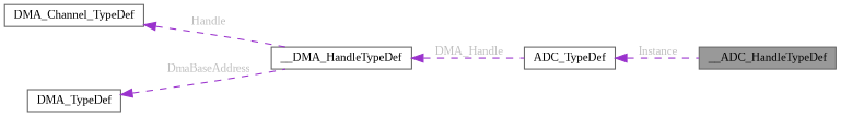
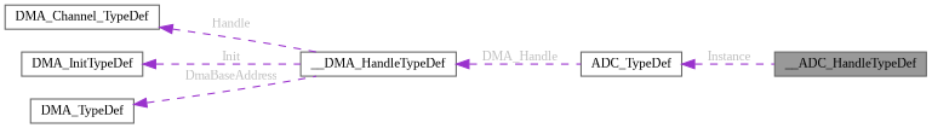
  digraph {
    fontname="Liberation Serif"
    rankdir=LR
    node [color=gray40 fillcolor=white fontname="Liberation Serif" fontsize=10 shape=box style=filled]
    edge [color=darkorchid3 dir=back fontcolor=grey fontname="Liberation Serif" fontsize=10 labelfontname=Helvetica labelfontsize=10 style=dashed]
    n1 [fillcolor=grey60 fontcolor=black height=0.2 label=__ADC_HandleTypeDef width=0.4]
    n2 [height=0.2 label=ADC_TypeDef width=0.4]
    n3 [height=0.2 label=__DMA_HandleTypeDef width=0.4]
    n4 [height=0.2 label=DMA_Channel_TypeDef width=0.4]
+   n5 [height=0.2 label=DMA_InitTypeDef width=0.4]
    n6 [height=0.2 label=DMA_TypeDef width=0.4]
    n2 -> n1 [label=" Instance"]
    n3 -> n2 [label=" DMA_Handle"]
    n4 -> n3 [label=" Handle"]
+   n5 -> n3 [label=" Init"]
    n6 -> n3 [label=" DmaBaseAddress"]
  }
